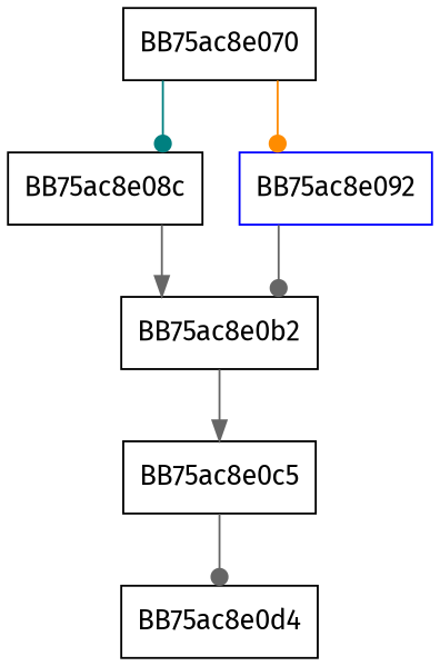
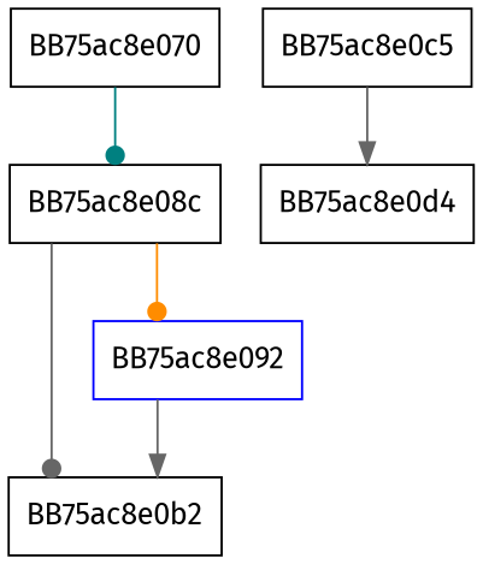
  digraph {
    fontname="Fira Sans"
    splines=ortho
    node [color=black fontname="Fira Sans" shape=box]
    edge [arrowhead=dot color=gray40 fontname="Fira Sans"]
    BB75ac8e070
    BB75ac8e08c
    BB75ac8e0b2
    BB75ac8e0c5
    BB75ac8e092 [color=blue]
    BB75ac8e0d4
    BB75ac8e070 -> BB75ac8e08c [color=teal]
-   BB75ac8e08c -> BB75ac8e0b2 [arrowhead=normal]
-   BB75ac8e070 -> BB75ac8e092 [color=darkorange]
-   BB75ac8e0b2 -> BB75ac8e0c5 [arrowhead=normal]
-   BB75ac8e0c5 -> BB75ac8e0d4
-   BB75ac8e092 -> BB75ac8e0b2
+   BB75ac8e08c -> BB75ac8e0b2
+   BB75ac8e08c -> BB75ac8e092 [color=darkorange]
+   BB75ac8e0c5 -> BB75ac8e0d4 [arrowhead=normal]
+   BB75ac8e092 -> BB75ac8e0b2 [arrowhead=normal]
  }
